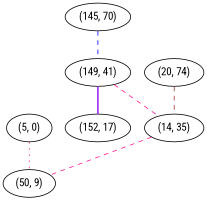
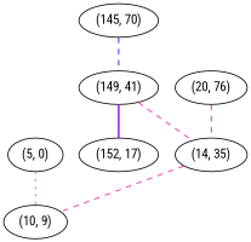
  graph {
    fontname="Roboto Condensed"
    node [fontname="Roboto Condensed"]
    edge [color=deeppink fontname="Roboto Condensed" style=dashed weight=1]
    n1 [label="(5, 0)"]
-   "(10, 9)" [label="(50, 9)"]
+   "(10, 9)"
    n3 [label="(145, 70)"]
    "(149, 41)"
    "(152, 17)"
    "(14, 35)"
-   "(20, 74)"
+   "(20, 74)" [label="(20, 76)"]
    n1 -- "(10, 9)" [style=dotted weight=4]
    n3 -- "(149, 41)" [color=blue]
    "(149, 41)" -- "(152, 17)" [color=purple style=bold]
    "(149, 41)" -- "(14, 35)"
    "(14, 35)" -- "(10, 9)"
    "(20, 74)" -- "(14, 35)" [color=brown]
  }
